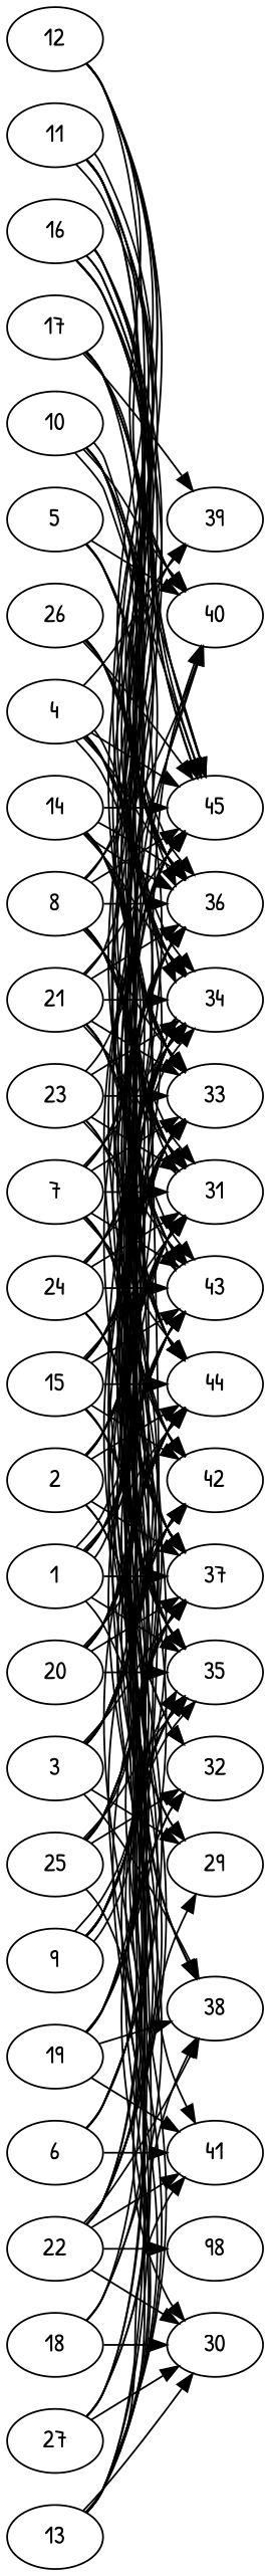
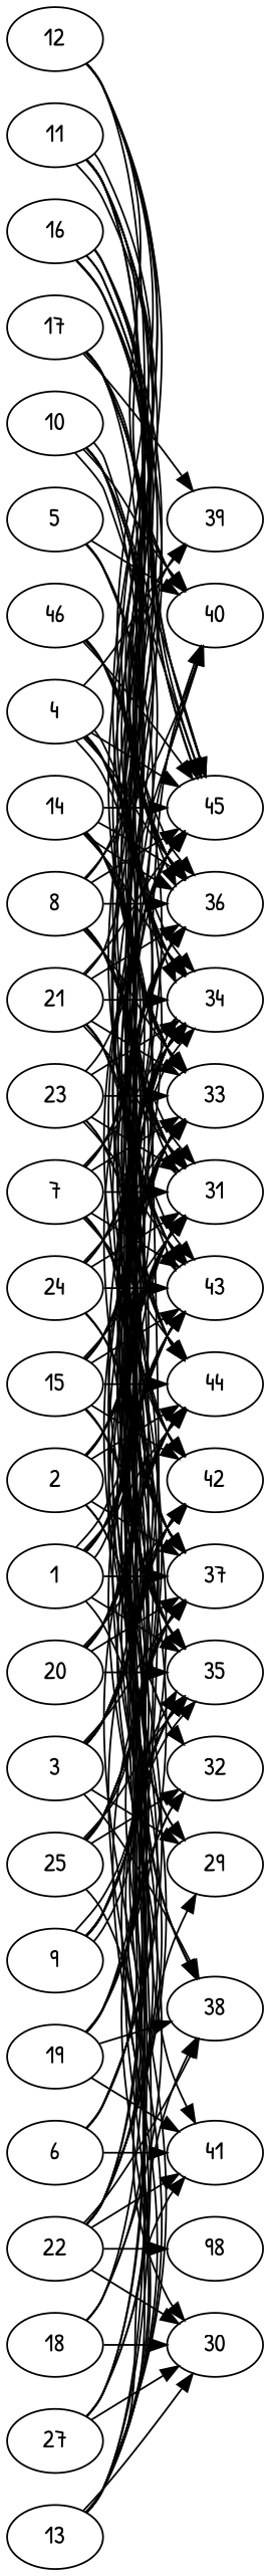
  digraph {
    fontname="Patrick Hand"
    rankdir=LR
    node [alpha=0.07 fontname="Patrick Hand"]
    edge [fontname="Patrick Hand"]
    1 [alpha=0.16 expect_size=41783296]
    31 [alpha=0.14 expect_size=50325504]
    33 [alpha=0.09 expect_size=14536704]
    34 [alpha=0.20 expect_size=36104192]
    35 [alpha=0.02 expect_size=12539904]
    37 [alpha=0.09 expect_size=22081536]
    38 [alpha=0.16 expect_size=12881920]
    43 [alpha=0.01 expect_size=22556672]
    44 [expect_size=42681344]
    45 [alpha=0.01 expect_size=42630144]
    2 [alpha=0.14 expect_size=41497600]
    29 [expect_size=38443008]
    36 [alpha=0.18 expect_size=8632320]
    3 [alpha=0.15 expect_size=43481088]
    42 [alpha=0.09 expect_size=26594304]
    4 [alpha=0.10 expect_size=15426560]
    32 [alpha=0.18 expect_size=32023552]
    39 [alpha=0.04 expect_size=18413568]
    5 [alpha=0.02 expect_size=22845440]
    40 [alpha=0.19 expect_size=34980864]
    6 [alpha=0.03 expect_size=50129920]
    41 [alpha=0.17 expect_size=40324096]
    7 [alpha=0.18 expect_size=12422144]
    8 [expect_size=42622976]
    9 [expect_size=48733184]
    10 [alpha=0.14 expect_size=30167040]
    11 [alpha=0.13 expect_size=44579840]
    12 [alpha=0.04 expect_size=34006016]
    13 [alpha=0.15 expect_size=19714048]
    30 [alpha=0.02 expect_size=33188864]
    14 [alpha=0.14 expect_size=8088576]
    15 [alpha=0.19 expect_size=30755840]
    16 [alpha=0.12 expect_size=36280320]
    17 [alpha=0.03 expect_size=43921408]
    18 [alpha=0.12 expect_size=39557120]
    19 [alpha=0.18 expect_size=8428544]
    20 [expect_size=23833600]
    21 [alpha=0.12 expect_size=9623552]
    22 [alpha=0.13 expect_size=41340928]
    n40 [alpha=0.02 expect_size=9870336 label=98]
    23 [alpha=0.09 expect_size=49765376]
    24 [alpha=0.10 expect_size=39119872]
    25 [alpha=0.18 expect_size=24748032]
-   26 [alpha=0.06 expect_size=22322176]
+   26 [alpha=0.06 expect_size=22322176 label=46]
    27 [alpha=0.16 expect_size=50071552]
    1 -> 31
    1 -> 33
    1 -> 34
    1 -> 34
    1 -> 35
    1 -> 37
    1 -> 38
    1 -> 43
    1 -> 44
    1 -> 45
    2 -> 31
    2 -> 33
    2 -> 34
    2 -> 37
    2 -> 38
    2 -> 44
    2 -> 45
    2 -> 29
    2 -> 36
    3 -> 31
    3 -> 33
    3 -> 34
    3 -> 37
    3 -> 38
    3 -> 43
    3 -> 44
    3 -> 45
    3 -> 29
    3 -> 36
    3 -> 42
    4 -> 31
    4 -> 31
    4 -> 33
    4 -> 34
    4 -> 37
    4 -> 45
    4 -> 36
    4 -> 32
    4 -> 39
    5 -> 31
    5 -> 33
    5 -> 44
    5 -> 36
    5 -> 40
    6 -> 31
    6 -> 33
    6 -> 35
    6 -> 44
    6 -> 41
    7 -> 31
    7 -> 33
    7 -> 34
    7 -> 35
    7 -> 37
    7 -> 43
    7 -> 44
    7 -> 45
    7 -> 36
    7 -> 42
    8 -> 31
    8 -> 33
    8 -> 35
    8 -> 37
    8 -> 43
    8 -> 44
    8 -> 45
    8 -> 36
    8 -> 42
    8 -> 32
    8 -> 39
    8 -> 40
    9 -> 31
    9 -> 33
    9 -> 35
    9 -> 35
    9 -> 37
    9 -> 43
    9 -> 44
    9 -> 45
    9 -> 42
    10 -> 33
    10 -> 34
    10 -> 35
    10 -> 43
    10 -> 44
    10 -> 45
    10 -> 45
    10 -> 36
    10 -> 40
    11 -> 33
    11 -> 34
    11 -> 44
    11 -> 45
    11 -> 45
    11 -> 36
    11 -> 42
    11 -> 40
    12 -> 33
    12 -> 34
    12 -> 44
    12 -> 45
    12 -> 36
    12 -> 40
    13 -> 31
    13 -> 37
    13 -> 38
    13 -> 44
    13 -> 29
    13 -> 36
    13 -> 42
    13 -> 32
    13 -> 41
    13 -> 30
    14 -> 31
    14 -> 33
    14 -> 34
    14 -> 35
    14 -> 44
    14 -> 45
    14 -> 36
    14 -> 36
    14 -> 42
    15 -> 31
    15 -> 33
    15 -> 34
    15 -> 35
    15 -> 43
    15 -> 44
    15 -> 45
    15 -> 29
    15 -> 36
    15 -> 42
    16 -> 31
    16 -> 33
    16 -> 34
    16 -> 34
    16 -> 43
    16 -> 43
    16 -> 45
    16 -> 45
    16 -> 36
    16 -> 36
    17 -> 31
    17 -> 33
    17 -> 34
    17 -> 37
    17 -> 43
    17 -> 36
    17 -> 39
    17 -> 40
    18 -> 34
    18 -> 35
    18 -> 43
    18 -> 30
    19 -> 35
    19 -> 37
    19 -> 38
    19 -> 43
    19 -> 44
    19 -> 36
    19 -> 42
    19 -> 40
    19 -> 41
    20 -> 31
    20 -> 33
    20 -> 34
    20 -> 35
    20 -> 37
    20 -> 43
    20 -> 44
    20 -> 36
    20 -> 42
    21 -> 31
    21 -> 33
    21 -> 34
    21 -> 35
    21 -> 37
    21 -> 45
    21 -> 36
    21 -> 42
    21 -> 40
    21 -> 41
    22 -> 31
    22 -> 33
    22 -> 34
    22 -> 35
    22 -> 37
    22 -> 38
    22 -> 43
    22 -> 44
    22 -> 45
    22 -> 41
    22 -> 30
    22 -> n40
    23 -> 31
    23 -> 33
    23 -> 34
    23 -> 35
    23 -> 37
    23 -> 43
    23 -> 40
    24 -> 31
    24 -> 33
    24 -> 34
    24 -> 35
    24 -> 37
    24 -> 43
    24 -> 36
    25 -> 31
    25 -> 33
    25 -> 34
    25 -> 35
    25 -> 37
    25 -> 45
    25 -> 36
    25 -> 32
    25 -> 30
    26 -> 31
    26 -> 34
    26 -> 35
    26 -> 45
    26 -> 36
    27 -> 33
    27 -> 34
    27 -> 35
    27 -> 32
    27 -> 30
  }
